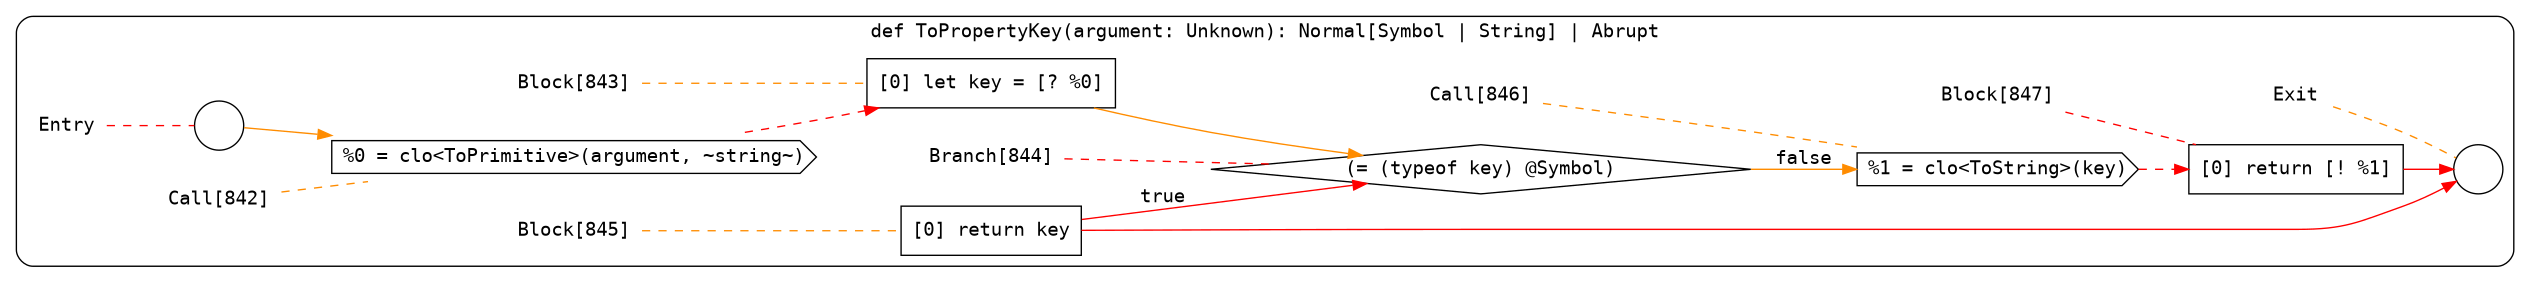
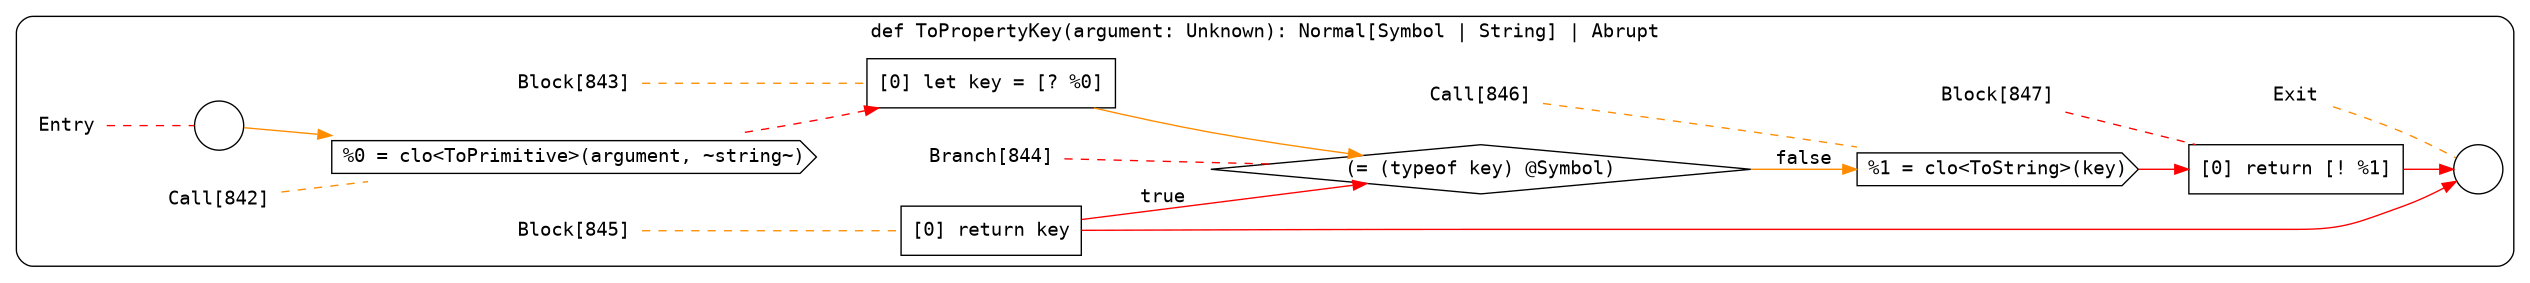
  digraph {
    fontname=Consolas
    rankdir=LR
    node [fontname=Consolas shape=none]
    edge [color=red fontname=Consolas style=dashed]
    n1 [label=<<font color="black">Entry</font>>]
    n2 [color=black fillcolor=white label=" " shape=circle style=filled]
    n3 [color=black fillcolor=white label=<<font color="black">%0 = clo&lt;ToPrimitive&gt;(argument, ~string~)</font>> shape=cds style=filled]
    n4 [color=black fillcolor=white label=<<font color="black">[0] let key = [? %0]<BR ALIGN="LEFT"/></font>> shape=box style=filled]
    n5 [label=<<font color="black">Exit</font>>]
    n6 [color=black fillcolor=white label=" " shape=circle style=filled]
    n7 [label=<<font color="black">Call[842]</font>>]
    n8 [color=black fillcolor=white label=<<font color="black">(= (typeof key) @Symbol)</font>> shape=diamond style=filled]
    n9 [label=<<font color="black">Block[843]</font>>]
    n10 [color=black fillcolor=white label=<<font color="black">[0] return key<BR ALIGN="LEFT"/></font>> shape=box style=filled]
    n11 [color=black fillcolor=white label=<<font color="black">%1 = clo&lt;ToString&gt;(key)</font>> shape=cds style=filled]
    n12 [label=<<font color="black">Branch[844]</font>>]
    n13 [color=black fillcolor=white label=<<font color="black">[0] return [! %1]<BR ALIGN="LEFT"/></font>> shape=box style=filled]
    n14 [label=<<font color="black">Block[845]</font>>]
    n15 [label=<<font color="black">Call[846]</font>>]
    n16 [label=<<font color="black">Block[847]</font>>]
    subgraph cluster_1 {
      label="def ToPropertyKey(argument: Unknown): Normal[Symbol | String] | Abrupt"
      style=rounded
      n1
      n2
      n3
      n4
      n5
      n6
      n7
      n8
      n9
      n10
      n11
      n12
      n13
      n14
      n15
      n16
    }
    n1 -> n2 [arrowhead=none]
    n2 -> n3 [color=darkorange style=""]
    n3 -> n4
    n4 -> n8 [color=darkorange style=""]
    n5 -> n6 [arrowhead=none color=darkorange]
    n7 -> n3 [arrowhead=none color=darkorange]
    n8 -> n11 [color=darkorange label=<<font color="black">false</font>> style=""]
    n9 -> n4 [arrowhead=none color=darkorange]
    n10 -> n6 [style=""]
    n10 -> n8 [label=<<font color="black">true</font>> style=""]
-   n11 -> n13
+   n11 -> n13 [style=""]
    n12 -> n8 [arrowhead=none]
    n13 -> n6 [style=""]
    n14 -> n10 [arrowhead=none color=darkorange]
    n15 -> n11 [arrowhead=none color=darkorange]
    n16 -> n13 [arrowhead=none]
  }
